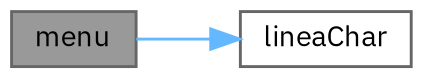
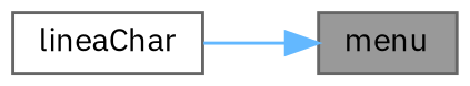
  digraph {
    rankdir=LR
    fontname="IBM Plex Sans"
    node [fontname="IBM Plex Sans" fontsize=10 shape=box style=filled]
    n1 [color=gray40 fillcolor=grey60 fontcolor=black height=0.2 label=menu width=0.4]
    n2 [color=grey40 fillcolor=white height=0.2 label=lineaChar width=0.4]
-   n1 -> n2 [color=steelblue1 fontname="IBM Plex Sans" fontsize=10 labelfontname=Helvetica labelfontsize=10 style=solid]
+   n2 -> n1 [color=steelblue1 fontname="IBM Plex Sans" fontsize=10 labelfontname=Helvetica labelfontsize=10 style=solid]
  }
